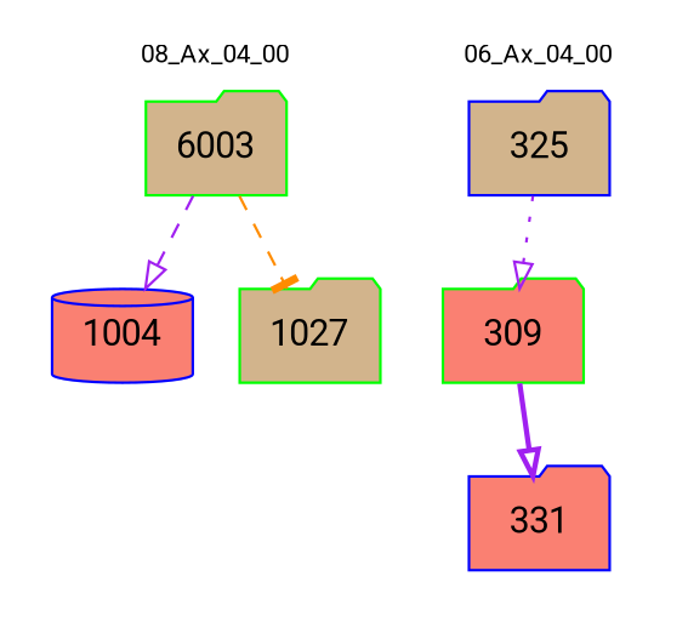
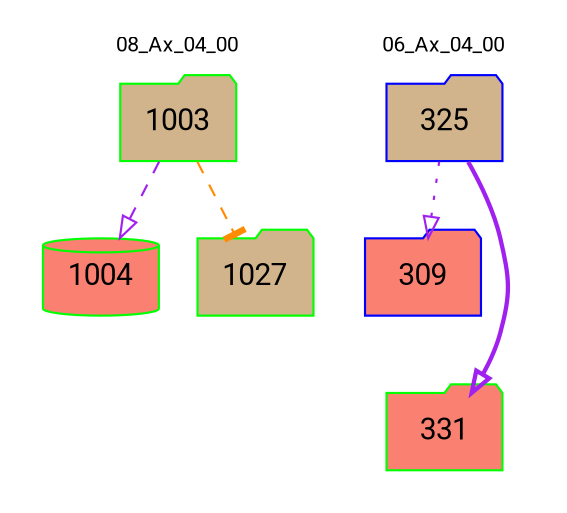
  digraph {
    fontname=Roboto
    node [color=green fillcolor=tan fontname=Roboto shape=folder style=filled]
    edge [arrowhead=onormal color=purple fontname=Roboto style=dashed]
-   n1 [label=6003]
-   n2 [color=blue fillcolor=salmon label=1004 shape=cylinder]
+   n1 [label=1003]
+   n2 [fillcolor=salmon label=1004 shape=cylinder]
    n3 [label=1027]
    n4 [color=blue label=325]
-   n5 [fillcolor=salmon label=309]
-   n6 [color=blue fillcolor=salmon label=331]
+   n5 [color=blue fillcolor=salmon label=309]
+   n6 [fillcolor=salmon label=331]
    subgraph cluster_1 {
      color=white
      fontsize=10
      label="08_Ax_04_00"
      n1
      n2
      n3
    }
    subgraph cluster_2 {
      color=white
      fontsize=10
      label="06_Ax_04_00"
      n4
      n5
      n6
    }
    n1 -> n2
    n1 -> n3 [arrowhead=tee color=darkorange]
    n4 -> n5 [style=dotted]
-   n5 -> n6 [style=bold]
+   n4 -> n6 [style=bold]
  }
